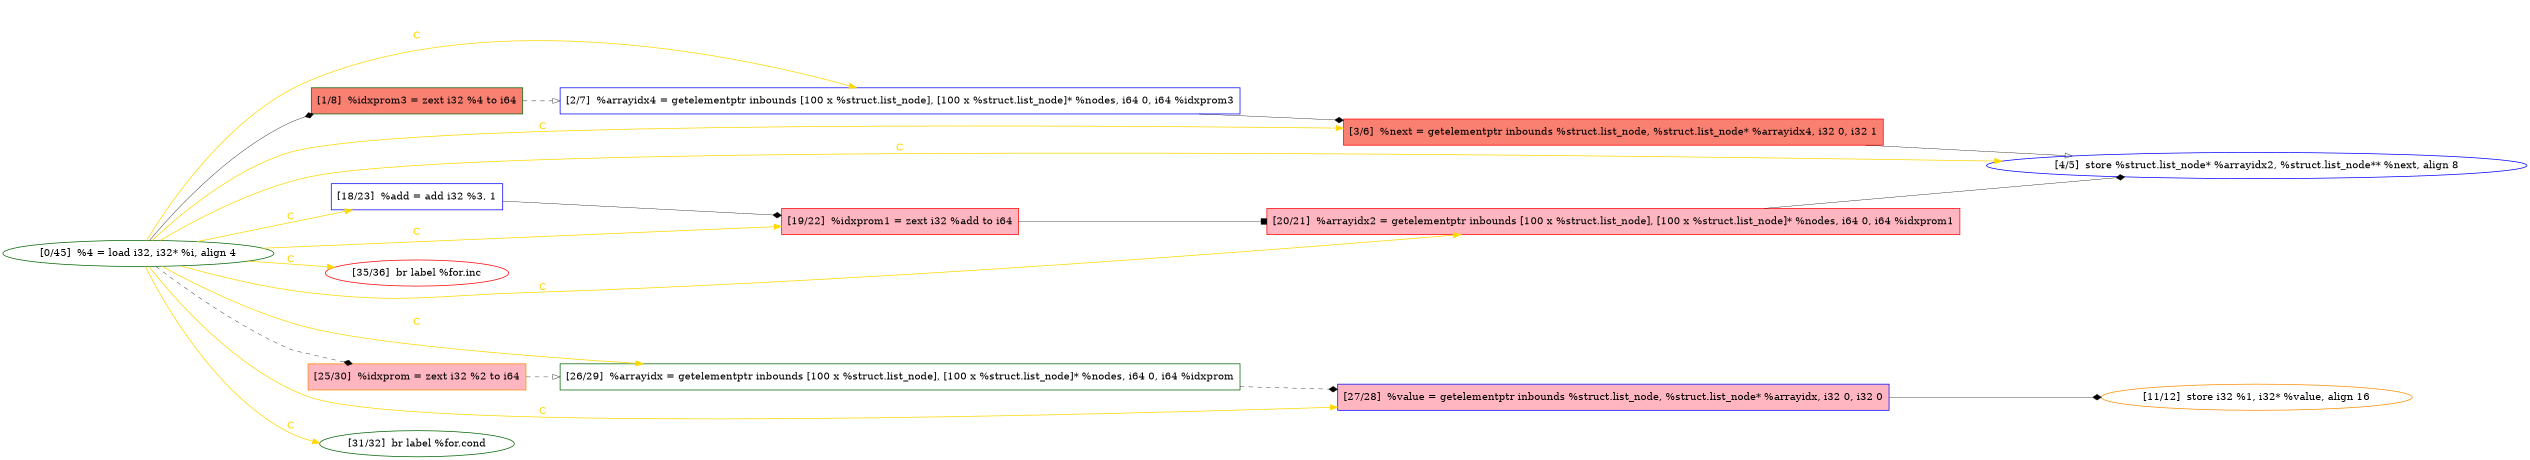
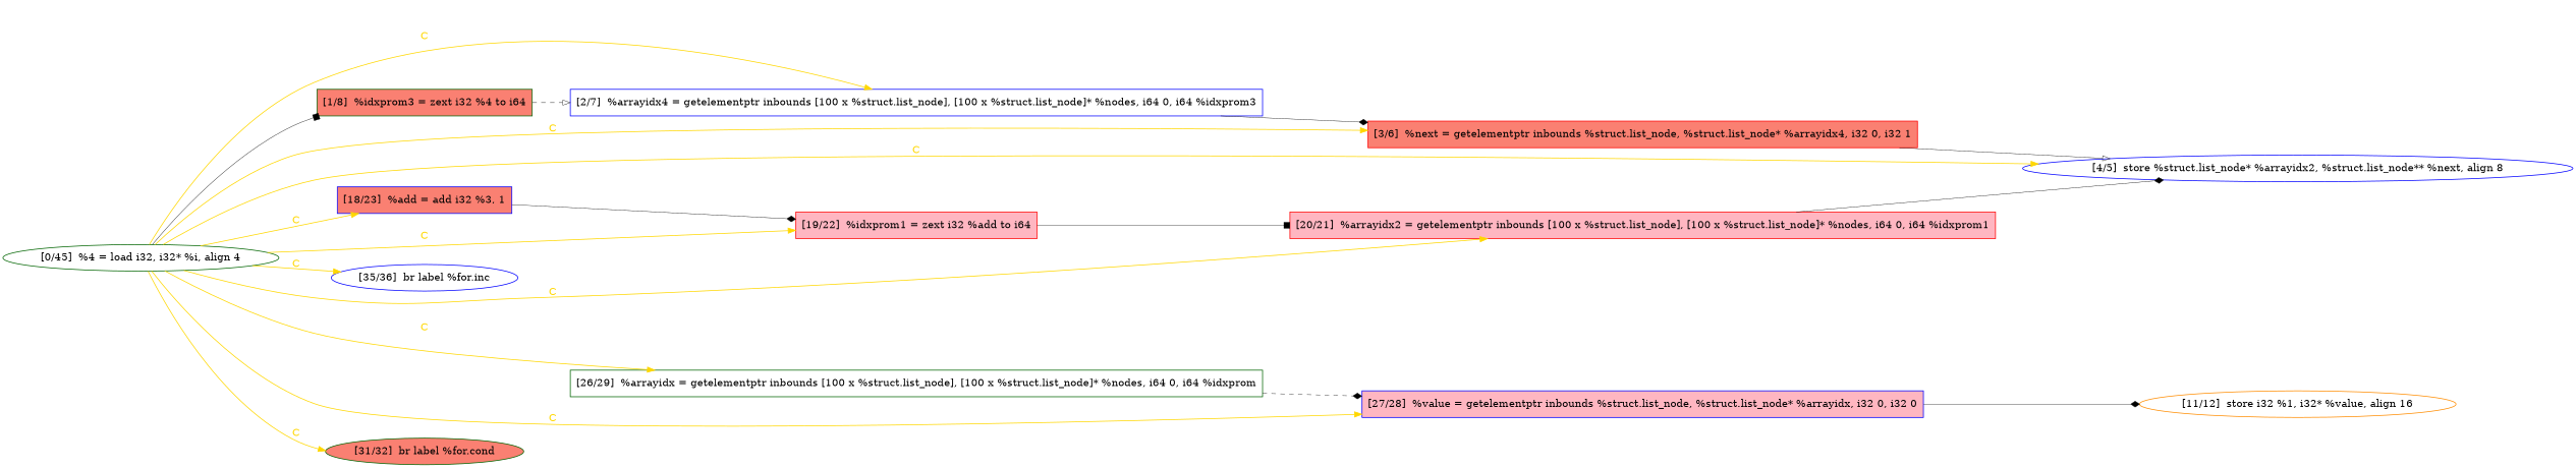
  digraph {
    rankdir=LR
    node [color=blue fillcolor=white shape=rectangle style=filled]
    edge [color=black fontcolor=black penwidth=0.5 style=solid]
    n1 [color=darkorange label="[11/12]  store i32 %1, i32* %value, align 16" shape=ellipse]
    n2 [label="[4/5]  store %struct.list_node* %arrayidx2, %struct.list_node** %next, align 8" shape=ellipse]
    n3 [color=red fillcolor=lightpink label="[20/21]  %arrayidx2 = getelementptr inbounds [100 x %struct.list_node], [100 x %struct.list_node]* %nodes, i64 0, i64 %idxprom1"]
    n4 [color=darkgreen label="[0/45]  %4 = load i32, i32* %i, align 4" shape=ellipse]
    n5 [color=red fillcolor=salmon label="[3/6]  %next = getelementptr inbounds %struct.list_node, %struct.list_node* %arrayidx4, i32 0, i32 1"]
    n6 [color=darkgreen label="[26/29]  %arrayidx = getelementptr inbounds [100 x %struct.list_node], [100 x %struct.list_node]* %nodes, i64 0, i64 %idxprom"]
-   n7 [label="[18/23]  %add = add i32 %3, 1"]
+   n7 [fillcolor=salmon label="[18/23]  %add = add i32 %3, 1"]
    n8 [color=red fillcolor=lightpink label="[19/22]  %idxprom1 = zext i32 %add to i64"]
-   n9 [color=red label="[35/36]  br label %for.inc" shape=ellipse]
-   n10 [color=darkorange fillcolor=lightpink label="[25/30]  %idxprom = zext i32 %2 to i64"]
+   n9 [label="[35/36]  br label %for.inc" shape=ellipse]
    n11 [label="[2/7]  %arrayidx4 = getelementptr inbounds [100 x %struct.list_node], [100 x %struct.list_node]* %nodes, i64 0, i64 %idxprom3"]
    n12 [fillcolor=lightpink label="[27/28]  %value = getelementptr inbounds %struct.list_node, %struct.list_node* %arrayidx, i32 0, i32 0"]
    n13 [color=darkgreen fillcolor=salmon label="[1/8]  %idxprom3 = zext i32 %4 to i64"]
-   n14 [color=darkgreen label="[31/32]  br label %for.cond" shape=ellipse]
+   n14 [color=darkgreen fillcolor=salmon label="[31/32]  br label %for.cond" shape=ellipse]
    n3 -> n2 [arrowhead=diamond]
    n4 -> n2 [color=gold fontcolor=gold label=C penwidth=1.0]
    n4 -> n3 [color=gold fontcolor=gold label=C penwidth=1.0]
    n4 -> n5 [color=gold fontcolor=gold label=C penwidth=1.0]
    n4 -> n6 [color=gold fontcolor=gold label=C penwidth=1.0]
    n4 -> n7 [color=gold fontcolor=gold label=C penwidth=1.0]
    n4 -> n8 [color=gold fontcolor=gold label=C penwidth=1.0]
    n4 -> n9 [color=gold fontcolor=gold label=C penwidth=1.0]
-   n4 -> n10 [arrowhead=diamond style=dashed]
    n4 -> n11 [color=gold fontcolor=gold label=C penwidth=1.0]
    n4 -> n12 [color=gold fontcolor=gold label=C penwidth=1.0]
-   n4 -> n13 [arrowhead=diamond]
+   n4 -> n13 [arrowhead=box]
    n4 -> n14 [color=gold fontcolor=gold label=C penwidth=1.0]
    n5 -> n2 [arrowhead=onormal]
    n6 -> n12 [arrowhead=diamond style=dashed]
    n7 -> n8 [arrowhead=diamond]
    n8 -> n3 [arrowhead=box]
-   n10 -> n6 [arrowhead=onormal style=dashed]
    n11 -> n5 [arrowhead=diamond]
    n12 -> n1 [arrowhead=diamond]
    n13 -> n11 [arrowhead=onormal style=dashed]
  }
